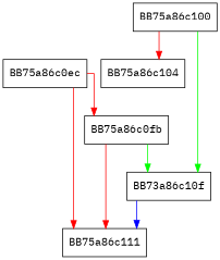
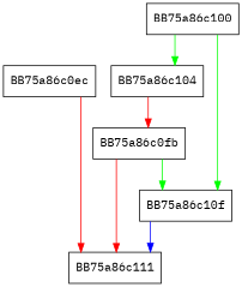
  digraph {
    fontname="IBM Plex Mono"
    splines=ortho
    node [fontname="IBM Plex Mono" shape=box]
    edge [color=red fontname="IBM Plex Mono"]
    BB75a86c0ec
    BB75a86c111
    BB75a86c0fb
-   BB75a86c10f [label=BB73a86c10f]
+   BB75a86c10f
    BB75a86c100
    BB75a86c104
    BB75a86c0ec -> BB75a86c111
-   BB75a86c0ec -> BB75a86c0fb
+   BB75a86c104 -> BB75a86c0fb
    BB75a86c0fb -> BB75a86c111
    BB75a86c0fb -> BB75a86c10f [color=green]
    BB75a86c10f -> BB75a86c111 [color=blue]
    BB75a86c100 -> BB75a86c10f [color=green]
-   BB75a86c100 -> BB75a86c104
+   BB75a86c100 -> BB75a86c104 [color=green]
  }
